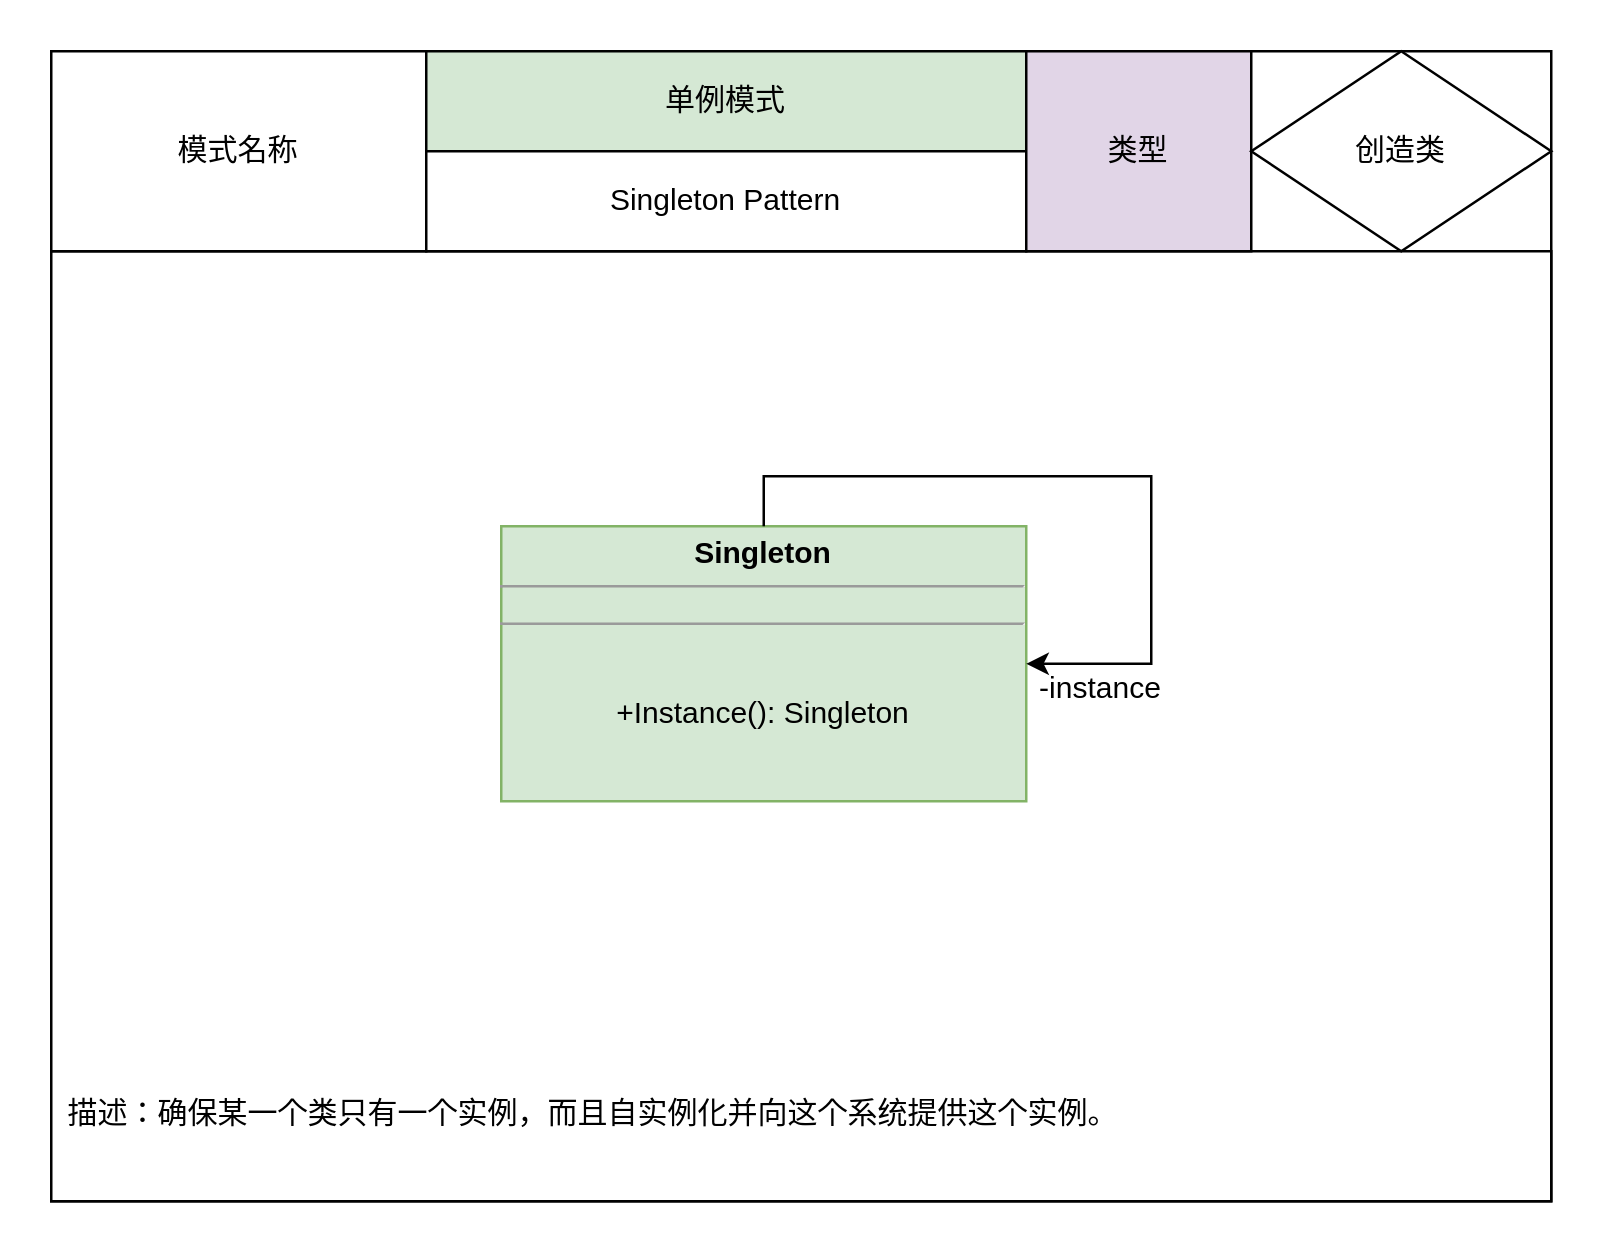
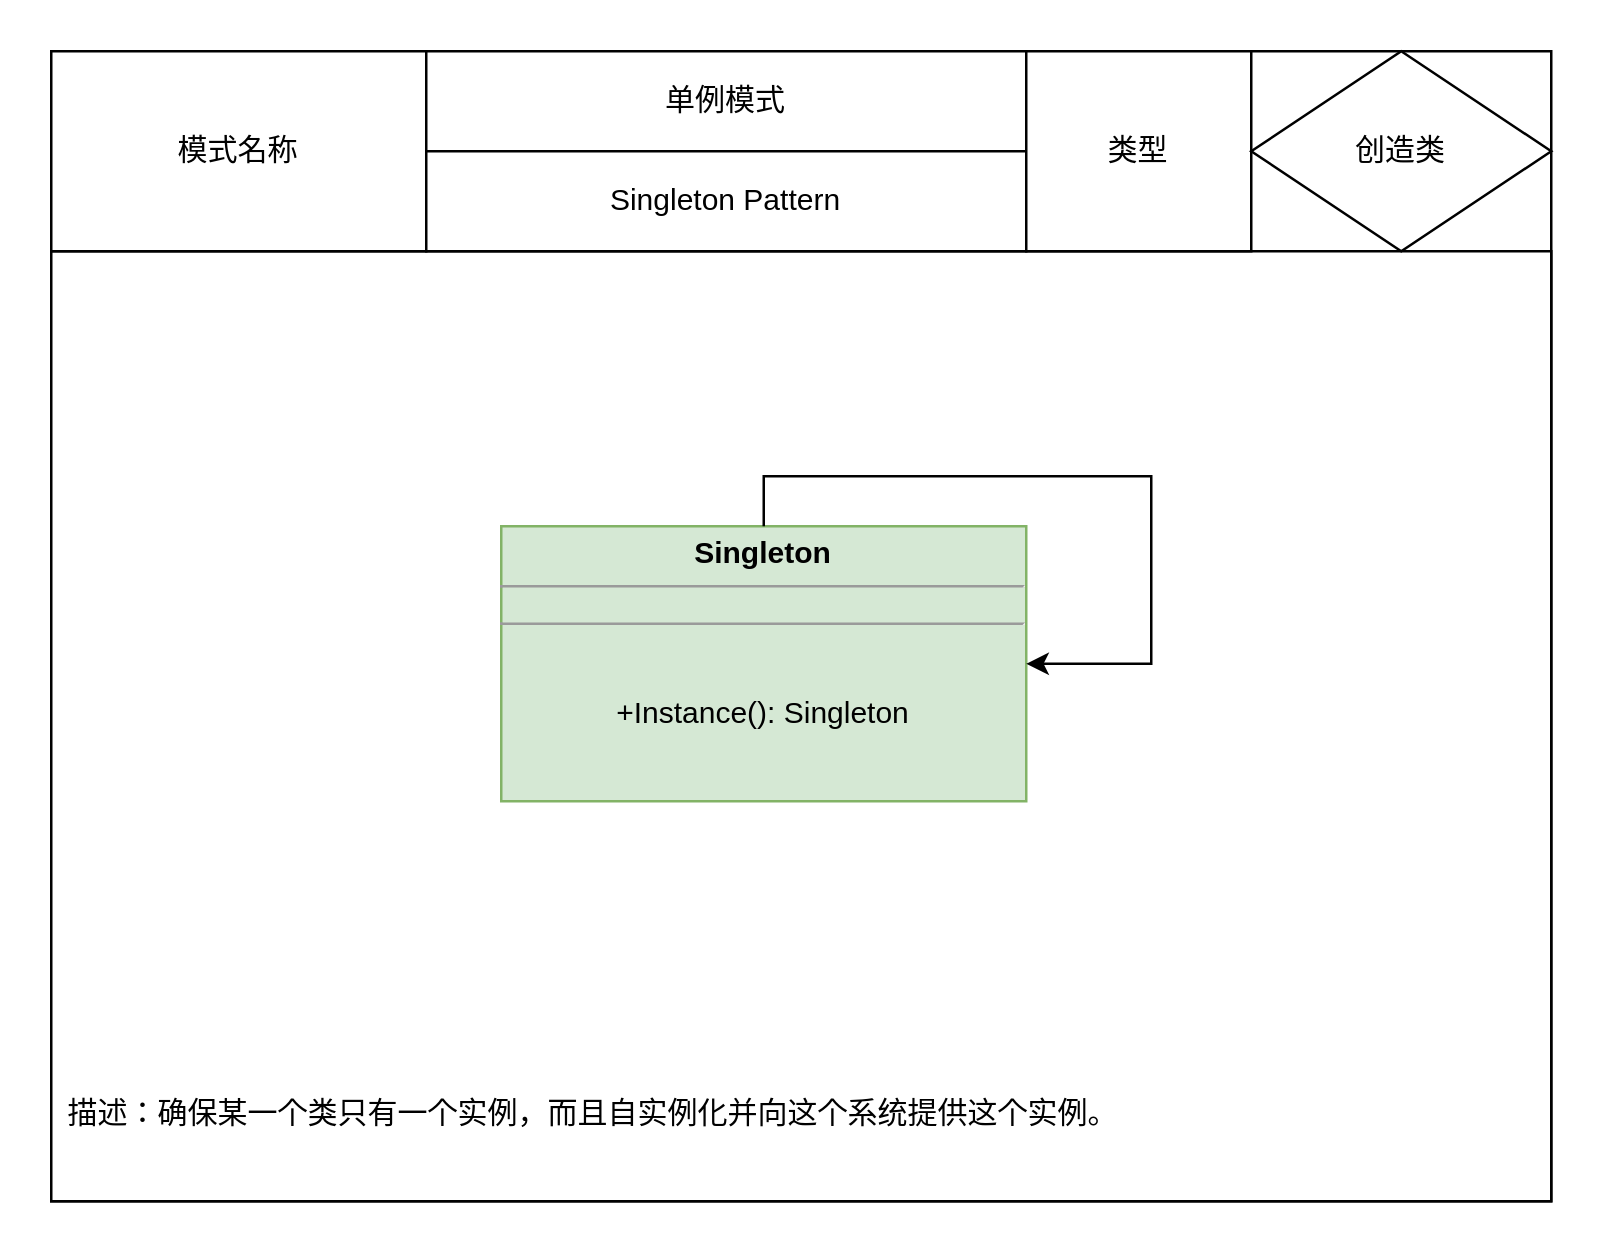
  <mxCell id="0" />
  <mxCell id="1" parent="0" />
  <mxCell id="2" value="" style="group;align=center;fontStyle=1" vertex="1" connectable="0" parent="1"><mxGeometry x="20" y="20" width="600" height="460" as="geometry" /></mxCell>
  <mxCell id="3" value="" style="rounded=0;whiteSpace=wrap;html=1;" vertex="1" parent="2"><mxGeometry width="600" height="460" as="geometry" /></mxCell>
  <mxCell id="4" value="" style="rounded=0;whiteSpace=wrap;html=1;" vertex="1" parent="2"><mxGeometry y="80" width="600" height="380" as="geometry" /></mxCell>
  <mxCell id="5" value="模式名称" style="rounded=0;whiteSpace=wrap;html=1;" vertex="1" parent="2"><mxGeometry width="150" height="80" as="geometry" /></mxCell>
- <mxCell id="6" value="单例模式" style="rounded=0;whiteSpace=wrap;html=1;fillColor=#d5e8d4;" vertex="1" parent="2"><mxGeometry x="150" width="240" height="40" as="geometry" /></mxCell>
+ <mxCell id="6" value="单例模式" style="rounded=0;whiteSpace=wrap;html=1;" vertex="1" parent="2"><mxGeometry x="150" width="240" height="40" as="geometry" /></mxCell>
  <mxCell id="7" value="Singleton Pattern" style="rounded=0;whiteSpace=wrap;html=1;" vertex="1" parent="2"><mxGeometry x="150" y="40" width="240" height="40" as="geometry" /></mxCell>
- <mxCell id="8" value="类型" style="rounded=0;whiteSpace=wrap;html=1;fillColor=#e1d5e7;" vertex="1" parent="2"><mxGeometry x="390" width="90" height="80" as="geometry" /></mxCell>
+ <mxCell id="8" value="类型" style="rounded=0;whiteSpace=wrap;html=1;" vertex="1" parent="2"><mxGeometry x="390" width="90" height="80" as="geometry" /></mxCell>
  <mxCell id="9" value="描述：确保某一个类只有一个实例，而且自实例化并向这个系统提供这个实例。" style="text;html=1;strokeColor=none;fillColor=none;align=left;verticalAlign=middle;whiteSpace=wrap;rounded=0;" vertex="1" parent="2"><mxGeometry x="5" y="410" width="540" height="30" as="geometry" /></mxCell>
  <mxCell id="10" value="创造类" style="rhombus;whiteSpace=wrap;html=1;align=center;" vertex="1" parent="2"><mxGeometry x="480" width="120" height="80" as="geometry" /></mxCell>
  <mxCell id="11" value="&lt;p style=&quot;margin: 0px ; margin-top: 4px ; text-align: center&quot;&gt;&lt;b&gt;Singleton&lt;/b&gt;&lt;/p&gt;&lt;hr size=&quot;1&quot;&gt;&lt;div style=&quot;height: 2px&quot;&gt;&lt;/div&gt;&lt;hr size=&quot;1&quot;&gt;&lt;div style=&quot;height: 2px&quot;&gt;&lt;/div&gt;" style="verticalAlign=top;align=left;overflow=fill;fontSize=12;fontFamily=Helvetica;html=1;fillColor=#d5e8d4;strokeColor=#82b366;" vertex="1" parent="2"><mxGeometry x="180" y="190" width="210" height="110" as="geometry" /></mxCell>
  <mxCell id="12" value="+Instance(): Singleton" style="text;html=1;strokeColor=none;fillColor=none;align=center;verticalAlign=middle;whiteSpace=wrap;rounded=0;" vertex="1" parent="2"><mxGeometry x="195" y="250" width="180" height="30" as="geometry" /></mxCell>
  <mxCell id="13" style="edgeStyle=orthogonalEdgeStyle;rounded=0;orthogonalLoop=1;jettySize=auto;html=1;exitX=0.5;exitY=0;exitDx=0;exitDy=0;entryX=1;entryY=0.5;entryDx=0;entryDy=0;" edge="1" parent="2" source="11" target="11"><mxGeometry relative="1" as="geometry"><Array as="points"><mxPoint x="285" y="170" /><mxPoint x="440" y="170" /><mxPoint x="440" y="245" /></Array></mxGeometry></mxCell>
- <mxCell id="14" value="-instance" style="text;html=1;strokeColor=none;fillColor=none;align=center;verticalAlign=middle;whiteSpace=wrap;rounded=0;" vertex="1" parent="2"><mxGeometry x="390" y="240" width="60" height="30" as="geometry" /></mxCell>
